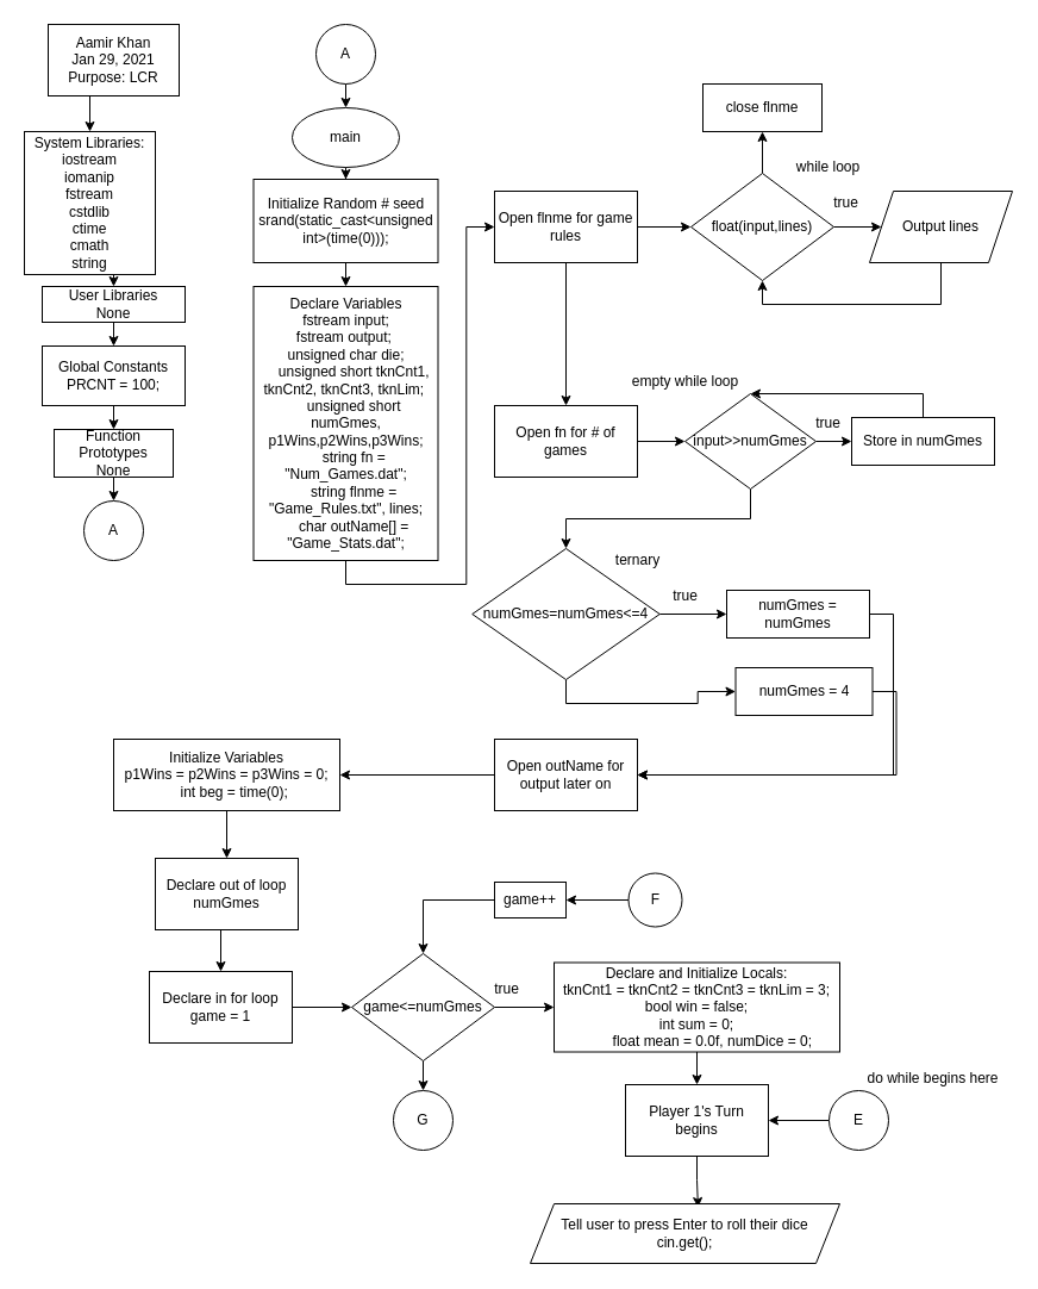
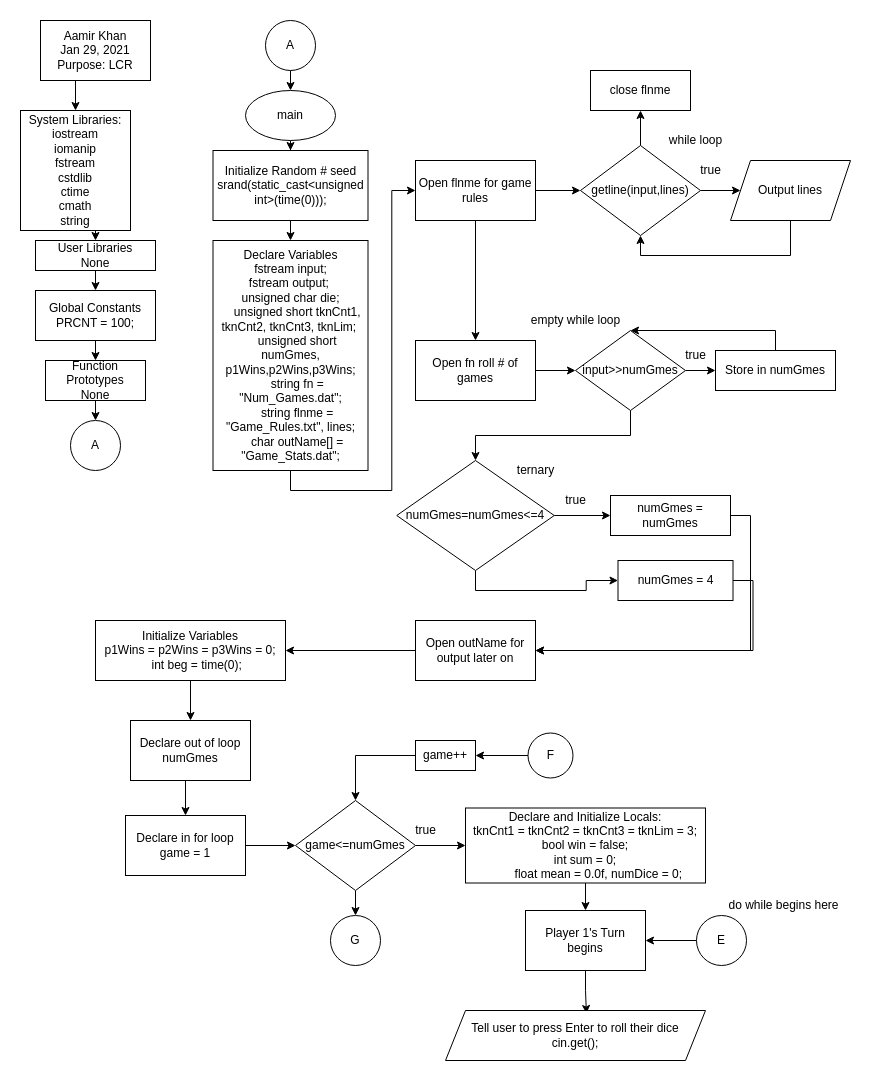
  <mxCell id="0" />
  <mxCell id="1" parent="0" />
  <mxCell id="2" style="edgeStyle=orthogonalEdgeStyle;rounded=0;orthogonalLoop=1;jettySize=auto;html=1;exitX=0.5;exitY=1;exitDx=0;exitDy=0;entryX=0.5;entryY=0;entryDx=0;entryDy=0;" edge="1" parent="1" source="3" target="5"><mxGeometry relative="1" as="geometry" /></mxCell>
  <mxCell id="3" value="Aamir Khan&lt;br&gt;Jan 29, 2021&lt;br&gt;Purpose: LCR&lt;br&gt;" style="rounded=0;whiteSpace=wrap;html=1;" vertex="1" parent="1"><mxGeometry x="40" y="20" width="110" height="60" as="geometry" /></mxCell>
  <mxCell id="4" style="edgeStyle=orthogonalEdgeStyle;rounded=0;orthogonalLoop=1;jettySize=auto;html=1;exitX=0.5;exitY=1;exitDx=0;exitDy=0;entryX=0.5;entryY=0;entryDx=0;entryDy=0;" edge="1" parent="1" source="5" target="7"><mxGeometry relative="1" as="geometry" /></mxCell>
  <mxCell id="5" value="System Libraries:&lt;br&gt;iostream&lt;br&gt;iomanip&lt;br&gt;fstream&lt;br&gt;cstdlib&lt;br&gt;ctime&lt;br&gt;cmath&lt;br&gt;string" style="rounded=0;whiteSpace=wrap;html=1;" vertex="1" parent="1"><mxGeometry x="20" y="110" width="110" height="120" as="geometry" /></mxCell>
  <mxCell id="6" style="edgeStyle=orthogonalEdgeStyle;rounded=0;orthogonalLoop=1;jettySize=auto;html=1;exitX=0.5;exitY=1;exitDx=0;exitDy=0;entryX=0.5;entryY=0;entryDx=0;entryDy=0;" edge="1" parent="1" source="7" target="9"><mxGeometry relative="1" as="geometry" /></mxCell>
  <mxCell id="7" value="User Libraries&lt;br&gt;None" style="rounded=0;whiteSpace=wrap;html=1;" vertex="1" parent="1"><mxGeometry x="35" y="240" width="120" height="30" as="geometry" /></mxCell>
  <mxCell id="8" style="edgeStyle=orthogonalEdgeStyle;rounded=0;orthogonalLoop=1;jettySize=auto;html=1;exitX=0.5;exitY=1;exitDx=0;exitDy=0;entryX=0.5;entryY=0;entryDx=0;entryDy=0;" edge="1" parent="1" source="9" target="11"><mxGeometry relative="1" as="geometry" /></mxCell>
  <mxCell id="9" value="Global Constants&lt;br&gt;PRCNT = 100;" style="rounded=0;whiteSpace=wrap;html=1;" vertex="1" parent="1"><mxGeometry x="35" y="290" width="120" height="50" as="geometry" /></mxCell>
  <mxCell id="10" style="edgeStyle=orthogonalEdgeStyle;rounded=0;orthogonalLoop=1;jettySize=auto;html=1;exitX=0.5;exitY=1;exitDx=0;exitDy=0;entryX=0.5;entryY=0;entryDx=0;entryDy=0;" edge="1" parent="1" source="11" target="12"><mxGeometry relative="1" as="geometry" /></mxCell>
  <mxCell id="11" value="Function Prototypes&lt;br&gt;None" style="rounded=0;whiteSpace=wrap;html=1;" vertex="1" parent="1"><mxGeometry x="45" y="360" width="100" height="40" as="geometry" /></mxCell>
  <mxCell id="12" value="A" style="ellipse;whiteSpace=wrap;html=1;aspect=fixed;" vertex="1" parent="1"><mxGeometry x="70" y="420" width="50" height="50" as="geometry" /></mxCell>
  <mxCell id="13" style="edgeStyle=orthogonalEdgeStyle;rounded=0;orthogonalLoop=1;jettySize=auto;html=1;exitX=0.5;exitY=1;exitDx=0;exitDy=0;entryX=0.5;entryY=0;entryDx=0;entryDy=0;" edge="1" parent="1" source="14" target="16"><mxGeometry relative="1" as="geometry" /></mxCell>
  <mxCell id="14" value="A" style="ellipse;whiteSpace=wrap;html=1;aspect=fixed;" vertex="1" parent="1"><mxGeometry x="265" y="20" width="50" height="50" as="geometry" /></mxCell>
  <mxCell id="15" style="edgeStyle=orthogonalEdgeStyle;rounded=0;orthogonalLoop=1;jettySize=auto;html=1;exitX=0.5;exitY=1;exitDx=0;exitDy=0;" edge="1" parent="1" source="16" target="18"><mxGeometry relative="1" as="geometry" /></mxCell>
  <mxCell id="16" value="main" style="ellipse;whiteSpace=wrap;html=1;" vertex="1" parent="1"><mxGeometry x="245" y="90" width="90" height="50" as="geometry" /></mxCell>
  <mxCell id="17" style="edgeStyle=orthogonalEdgeStyle;rounded=0;orthogonalLoop=1;jettySize=auto;html=1;exitX=0.5;exitY=1;exitDx=0;exitDy=0;entryX=0.5;entryY=0;entryDx=0;entryDy=0;" edge="1" parent="1" source="18" target="20"><mxGeometry relative="1" as="geometry" /></mxCell>
  <mxCell id="18" value="Initialize Random # seed&lt;br&gt;srand(static_cast&amp;lt;unsigned int&amp;gt;(time(0)));" style="rounded=0;whiteSpace=wrap;html=1;" vertex="1" parent="1"><mxGeometry x="212.5" y="150" width="155" height="70" as="geometry" /></mxCell>
  <mxCell id="19" style="edgeStyle=orthogonalEdgeStyle;rounded=0;orthogonalLoop=1;jettySize=auto;html=1;exitX=0.5;exitY=1;exitDx=0;exitDy=0;entryX=0;entryY=0.5;entryDx=0;entryDy=0;" edge="1" parent="1" source="20" target="23"><mxGeometry relative="1" as="geometry" /></mxCell>
  <mxCell id="20" value="Declare Variables&lt;br&gt;&lt;span&gt;fstream input;&lt;br&gt;&lt;/span&gt;&lt;span&gt;fstream output;&amp;nbsp;&lt;br&gt;&lt;/span&gt;&lt;span&gt;unsigned char die;&lt;/span&gt;&lt;span&gt;&lt;br&gt;&lt;/span&gt;&lt;div&gt;&amp;nbsp; &amp;nbsp; unsigned short tknCnt1, tknCnt2, tknCnt3, tknLim;&amp;nbsp;&lt;/div&gt;&lt;div&gt;&amp;nbsp; &amp;nbsp; unsigned short numGmes, p1Wins,p2Wins,p3Wins;&lt;/div&gt;&lt;div&gt;&amp;nbsp; &amp;nbsp; string fn = &quot;Num_Games.dat&quot;;&lt;/div&gt;&lt;div&gt;&amp;nbsp; &amp;nbsp; string flnme = &quot;Game_Rules.txt&quot;, lines;&lt;/div&gt;&lt;div&gt;&amp;nbsp; &amp;nbsp; char outName[] = &quot;Game_Stats.dat&quot;;&lt;/div&gt;" style="rounded=0;whiteSpace=wrap;html=1;" vertex="1" parent="1"><mxGeometry x="212.5" y="240" width="155" height="230" as="geometry" /></mxCell>
  <mxCell id="21" style="edgeStyle=orthogonalEdgeStyle;rounded=0;orthogonalLoop=1;jettySize=auto;html=1;exitX=1;exitY=0.5;exitDx=0;exitDy=0;" edge="1" parent="1" source="23" target="26"><mxGeometry relative="1" as="geometry" /></mxCell>
  <mxCell id="22" style="edgeStyle=orthogonalEdgeStyle;rounded=0;orthogonalLoop=1;jettySize=auto;html=1;exitX=0.5;exitY=1;exitDx=0;exitDy=0;entryX=0.5;entryY=0;entryDx=0;entryDy=0;" edge="1" parent="1" source="23" target="33"><mxGeometry relative="1" as="geometry" /></mxCell>
  <mxCell id="23" value="Open flnme for game rules" style="rounded=0;whiteSpace=wrap;html=1;" vertex="1" parent="1"><mxGeometry x="415" y="160" width="120" height="60" as="geometry" /></mxCell>
  <mxCell id="24" style="edgeStyle=orthogonalEdgeStyle;rounded=0;orthogonalLoop=1;jettySize=auto;html=1;exitX=1;exitY=0.5;exitDx=0;exitDy=0;entryX=0;entryY=0.5;entryDx=0;entryDy=0;" edge="1" parent="1" source="26" target="28"><mxGeometry relative="1" as="geometry" /></mxCell>
  <mxCell id="25" style="edgeStyle=orthogonalEdgeStyle;rounded=0;orthogonalLoop=1;jettySize=auto;html=1;exitX=0.5;exitY=0;exitDx=0;exitDy=0;entryX=0.5;entryY=1;entryDx=0;entryDy=0;" edge="1" parent="1" source="26" target="31"><mxGeometry relative="1" as="geometry" /></mxCell>
- <mxCell id="26" value="float(input,lines)" style="rhombus;whiteSpace=wrap;html=1;" vertex="1" parent="1"><mxGeometry x="580" y="145" width="120" height="90" as="geometry" /></mxCell>
+ <mxCell id="26" value="getline(input,lines)" style="rhombus;whiteSpace=wrap;html=1;" vertex="1" parent="1"><mxGeometry x="580" y="145" width="120" height="90" as="geometry" /></mxCell>
  <mxCell id="27" style="edgeStyle=orthogonalEdgeStyle;rounded=0;orthogonalLoop=1;jettySize=auto;html=1;exitX=0.5;exitY=1;exitDx=0;exitDy=0;entryX=0.5;entryY=1;entryDx=0;entryDy=0;" edge="1" parent="1" source="28" target="26"><mxGeometry relative="1" as="geometry" /></mxCell>
  <mxCell id="28" value="Output lines" style="shape=parallelogram;perimeter=parallelogramPerimeter;whiteSpace=wrap;html=1;fixedSize=1;" vertex="1" parent="1"><mxGeometry x="730" y="160" width="120" height="60" as="geometry" /></mxCell>
  <mxCell id="29" value="true" style="text;html=1;align=center;verticalAlign=middle;resizable=0;points=[];autosize=1;" vertex="1" parent="1"><mxGeometry x="690" y="160" width="40" height="20" as="geometry" /></mxCell>
  <mxCell id="30" value="while loop" style="text;html=1;align=center;verticalAlign=middle;resizable=0;points=[];autosize=1;" vertex="1" parent="1"><mxGeometry x="660" y="130" width="70" height="20" as="geometry" /></mxCell>
  <mxCell id="31" value="close flnme" style="rounded=0;whiteSpace=wrap;html=1;" vertex="1" parent="1"><mxGeometry x="590" y="70" width="100" height="40" as="geometry" /></mxCell>
  <mxCell id="32" style="edgeStyle=orthogonalEdgeStyle;rounded=0;orthogonalLoop=1;jettySize=auto;html=1;exitX=1;exitY=0.5;exitDx=0;exitDy=0;entryX=0;entryY=0.5;entryDx=0;entryDy=0;" edge="1" parent="1" source="33" target="36"><mxGeometry relative="1" as="geometry" /></mxCell>
- <mxCell id="33" value="Open fn for # of games" style="rounded=0;whiteSpace=wrap;html=1;" vertex="1" parent="1"><mxGeometry x="415" y="340" width="120" height="60" as="geometry" /></mxCell>
+ <mxCell id="33" value="Open fn roll # of games" style="rounded=0;whiteSpace=wrap;html=1;" vertex="1" parent="1"><mxGeometry x="415" y="340" width="120" height="60" as="geometry" /></mxCell>
  <mxCell id="34" style="edgeStyle=orthogonalEdgeStyle;rounded=0;orthogonalLoop=1;jettySize=auto;html=1;exitX=1;exitY=0.5;exitDx=0;exitDy=0;entryX=0;entryY=0.5;entryDx=0;entryDy=0;" edge="1" parent="1" source="36" target="38"><mxGeometry relative="1" as="geometry" /></mxCell>
  <mxCell id="35" style="edgeStyle=orthogonalEdgeStyle;rounded=0;orthogonalLoop=1;jettySize=auto;html=1;exitX=0.5;exitY=1;exitDx=0;exitDy=0;entryX=0.5;entryY=0;entryDx=0;entryDy=0;" edge="1" parent="1" source="36" target="43"><mxGeometry relative="1" as="geometry" /></mxCell>
  <mxCell id="36" value="input&amp;gt;&amp;gt;numGmes" style="rhombus;whiteSpace=wrap;html=1;" vertex="1" parent="1"><mxGeometry x="575" y="330" width="110" height="80" as="geometry" /></mxCell>
  <mxCell id="37" style="edgeStyle=orthogonalEdgeStyle;rounded=0;orthogonalLoop=1;jettySize=auto;html=1;exitX=0.5;exitY=0;exitDx=0;exitDy=0;entryX=0.5;entryY=0;entryDx=0;entryDy=0;" edge="1" parent="1" source="38" target="36"><mxGeometry relative="1" as="geometry" /></mxCell>
  <mxCell id="38" value="Store in numGmes" style="rounded=0;whiteSpace=wrap;html=1;" vertex="1" parent="1"><mxGeometry x="715" y="350" width="120" height="40" as="geometry" /></mxCell>
  <mxCell id="39" value="true" style="text;html=1;align=center;verticalAlign=middle;resizable=0;points=[];autosize=1;" vertex="1" parent="1"><mxGeometry x="675" y="345" width="40" height="20" as="geometry" /></mxCell>
  <mxCell id="40" value="empty while loop" style="text;html=1;align=center;verticalAlign=middle;resizable=0;points=[];autosize=1;" vertex="1" parent="1"><mxGeometry x="525" y="310" width="100" height="20" as="geometry" /></mxCell>
  <mxCell id="41" style="edgeStyle=orthogonalEdgeStyle;rounded=0;orthogonalLoop=1;jettySize=auto;html=1;exitX=1;exitY=0.5;exitDx=0;exitDy=0;entryX=0;entryY=0.5;entryDx=0;entryDy=0;" edge="1" parent="1" source="43" target="45"><mxGeometry relative="1" as="geometry" /></mxCell>
  <mxCell id="42" style="edgeStyle=orthogonalEdgeStyle;rounded=0;orthogonalLoop=1;jettySize=auto;html=1;exitX=0.5;exitY=1;exitDx=0;exitDy=0;entryX=0;entryY=0.5;entryDx=0;entryDy=0;" edge="1" parent="1" source="43" target="48"><mxGeometry relative="1" as="geometry" /></mxCell>
  <mxCell id="43" value="numGmes=numGmes&amp;lt;=4" style="rhombus;whiteSpace=wrap;html=1;" vertex="1" parent="1"><mxGeometry x="396.25" y="460" width="157.5" height="110" as="geometry" /></mxCell>
  <mxCell id="44" style="edgeStyle=orthogonalEdgeStyle;rounded=0;orthogonalLoop=1;jettySize=auto;html=1;exitX=1;exitY=0.5;exitDx=0;exitDy=0;entryX=1;entryY=0.5;entryDx=0;entryDy=0;" edge="1" parent="1" source="45" target="50"><mxGeometry relative="1" as="geometry" /></mxCell>
  <mxCell id="45" value="numGmes = numGmes" style="rounded=0;whiteSpace=wrap;html=1;" vertex="1" parent="1"><mxGeometry x="610" y="495" width="120" height="40" as="geometry" /></mxCell>
  <mxCell id="46" value="true" style="text;html=1;align=center;verticalAlign=middle;resizable=0;points=[];autosize=1;" vertex="1" parent="1"><mxGeometry x="555" y="490" width="40" height="20" as="geometry" /></mxCell>
  <mxCell id="47" style="edgeStyle=orthogonalEdgeStyle;rounded=0;orthogonalLoop=1;jettySize=auto;html=1;exitX=1;exitY=0.5;exitDx=0;exitDy=0;entryX=1;entryY=0.5;entryDx=0;entryDy=0;" edge="1" parent="1" source="48" target="50"><mxGeometry relative="1" as="geometry" /></mxCell>
  <mxCell id="48" value="numGmes = 4" style="rounded=0;whiteSpace=wrap;html=1;" vertex="1" parent="1"><mxGeometry x="617.5" y="560" width="115" height="40" as="geometry" /></mxCell>
  <mxCell id="49" style="edgeStyle=orthogonalEdgeStyle;rounded=0;orthogonalLoop=1;jettySize=auto;html=1;exitX=0;exitY=0.5;exitDx=0;exitDy=0;entryX=1;entryY=0.5;entryDx=0;entryDy=0;" edge="1" parent="1" source="50" target="53"><mxGeometry relative="1" as="geometry" /></mxCell>
  <mxCell id="50" value="Open outName for output later on" style="rounded=0;whiteSpace=wrap;html=1;" vertex="1" parent="1"><mxGeometry x="415" y="620" width="120" height="60" as="geometry" /></mxCell>
  <mxCell id="51" value="ternary" style="text;html=1;align=center;verticalAlign=middle;resizable=0;points=[];autosize=1;" vertex="1" parent="1"><mxGeometry x="510" y="460" width="50" height="20" as="geometry" /></mxCell>
  <mxCell id="52" style="edgeStyle=orthogonalEdgeStyle;rounded=0;orthogonalLoop=1;jettySize=auto;html=1;exitX=0.5;exitY=1;exitDx=0;exitDy=0;entryX=0.5;entryY=0;entryDx=0;entryDy=0;" edge="1" parent="1" source="53" target="55"><mxGeometry relative="1" as="geometry" /></mxCell>
  <mxCell id="53" value="Initialize Variables&lt;br&gt;&lt;div&gt;p1Wins = p2Wins = p3Wins = 0;&lt;/div&gt;&lt;div&gt;&amp;nbsp; &amp;nbsp; int beg = time(0);&lt;/div&gt;" style="rounded=0;whiteSpace=wrap;html=1;" vertex="1" parent="1"><mxGeometry x="95" y="620" width="190" height="60" as="geometry" /></mxCell>
  <mxCell id="54" style="edgeStyle=orthogonalEdgeStyle;rounded=0;orthogonalLoop=1;jettySize=auto;html=1;exitX=0.5;exitY=1;exitDx=0;exitDy=0;entryX=0.5;entryY=0;entryDx=0;entryDy=0;" edge="1" parent="1" source="55" target="57"><mxGeometry relative="1" as="geometry" /></mxCell>
  <mxCell id="55" value="Declare out of loop&lt;br&gt;numGmes" style="rounded=0;whiteSpace=wrap;html=1;" vertex="1" parent="1"><mxGeometry x="130" y="720" width="120" height="60" as="geometry" /></mxCell>
  <mxCell id="56" style="edgeStyle=orthogonalEdgeStyle;rounded=0;orthogonalLoop=1;jettySize=auto;html=1;exitX=1;exitY=0.5;exitDx=0;exitDy=0;entryX=0;entryY=0.5;entryDx=0;entryDy=0;" edge="1" parent="1" source="57" target="60"><mxGeometry relative="1" as="geometry" /></mxCell>
  <mxCell id="57" value="Declare in for loop&lt;br&gt;game = 1" style="rounded=0;whiteSpace=wrap;html=1;" vertex="1" parent="1"><mxGeometry x="125" y="815" width="120" height="60" as="geometry" /></mxCell>
  <mxCell id="58" style="edgeStyle=orthogonalEdgeStyle;rounded=0;orthogonalLoop=1;jettySize=auto;html=1;exitX=1;exitY=0.5;exitDx=0;exitDy=0;entryX=0;entryY=0.5;entryDx=0;entryDy=0;" edge="1" parent="1" source="60" target="64"><mxGeometry relative="1" as="geometry" /></mxCell>
  <mxCell id="59" style="edgeStyle=orthogonalEdgeStyle;rounded=0;orthogonalLoop=1;jettySize=auto;html=1;exitX=0.5;exitY=1;exitDx=0;exitDy=0;entryX=0.5;entryY=0;entryDx=0;entryDy=0;" edge="1" parent="1" source="60" target="72"><mxGeometry relative="1" as="geometry" /></mxCell>
  <mxCell id="60" value="game&amp;lt;=numGmes" style="rhombus;whiteSpace=wrap;html=1;" vertex="1" parent="1"><mxGeometry x="295" y="800" width="120" height="90" as="geometry" /></mxCell>
  <mxCell id="61" style="edgeStyle=orthogonalEdgeStyle;rounded=0;orthogonalLoop=1;jettySize=auto;html=1;exitX=0;exitY=0.5;exitDx=0;exitDy=0;entryX=0.5;entryY=0;entryDx=0;entryDy=0;" edge="1" parent="1" source="62" target="60"><mxGeometry relative="1" as="geometry" /></mxCell>
  <mxCell id="62" value="game++" style="rounded=0;whiteSpace=wrap;html=1;" vertex="1" parent="1"><mxGeometry x="415" y="740" width="60" height="30" as="geometry" /></mxCell>
  <mxCell id="63" style="edgeStyle=orthogonalEdgeStyle;rounded=0;orthogonalLoop=1;jettySize=auto;html=1;exitX=0.5;exitY=1;exitDx=0;exitDy=0;entryX=0.5;entryY=0;entryDx=0;entryDy=0;" edge="1" parent="1" source="64" target="66"><mxGeometry relative="1" as="geometry" /></mxCell>
  <mxCell id="64" value="Declare and Initialize Locals:&lt;br&gt;tknCnt1 = tknCnt2 = tknCnt3 = tknLim = 3;&lt;br&gt;bool win = false;&lt;br&gt;&lt;div&gt;int sum = 0;&lt;/div&gt;&lt;div&gt;&amp;nbsp; &amp;nbsp; &amp;nbsp; &amp;nbsp; float mean = 0.0f, numDice = 0;&lt;/div&gt;" style="rounded=0;whiteSpace=wrap;html=1;" vertex="1" parent="1"><mxGeometry x="465" y="807.5" width="240" height="75" as="geometry" /></mxCell>
  <mxCell id="65" style="edgeStyle=orthogonalEdgeStyle;rounded=0;orthogonalLoop=1;jettySize=auto;html=1;exitX=0.5;exitY=1;exitDx=0;exitDy=0;entryX=0.542;entryY=0.06;entryDx=0;entryDy=0;entryPerimeter=0;" edge="1" parent="1" source="66" target="67"><mxGeometry relative="1" as="geometry" /></mxCell>
  <mxCell id="66" value="Player 1's Turn begins" style="rounded=0;whiteSpace=wrap;html=1;" vertex="1" parent="1"><mxGeometry x="525" y="910" width="120" height="60" as="geometry" /></mxCell>
  <mxCell id="67" value="Tell user to press Enter to roll their dice&lt;br&gt;cin.get();" style="shape=parallelogram;perimeter=parallelogramPerimeter;whiteSpace=wrap;html=1;fixedSize=1;" vertex="1" parent="1"><mxGeometry x="445" y="1010" width="260" height="50" as="geometry" /></mxCell>
  <mxCell id="68" style="edgeStyle=orthogonalEdgeStyle;rounded=0;orthogonalLoop=1;jettySize=auto;html=1;exitX=0;exitY=0.5;exitDx=0;exitDy=0;entryX=1;entryY=0.5;entryDx=0;entryDy=0;" edge="1" parent="1" source="69" target="66"><mxGeometry relative="1" as="geometry" /></mxCell>
  <mxCell id="69" value="E" style="ellipse;whiteSpace=wrap;html=1;aspect=fixed;" vertex="1" parent="1"><mxGeometry x="696" y="915" width="50" height="50" as="geometry" /></mxCell>
  <mxCell id="70" style="edgeStyle=orthogonalEdgeStyle;rounded=0;orthogonalLoop=1;jettySize=auto;html=1;exitX=0;exitY=0.5;exitDx=0;exitDy=0;entryX=1;entryY=0.5;entryDx=0;entryDy=0;" edge="1" parent="1" source="71" target="62"><mxGeometry relative="1" as="geometry" /></mxCell>
  <mxCell id="71" value="F" style="ellipse;whiteSpace=wrap;html=1;aspect=fixed;" vertex="1" parent="1"><mxGeometry x="527.5" y="732.5" width="45" height="45" as="geometry" /></mxCell>
  <mxCell id="72" value="G" style="ellipse;whiteSpace=wrap;html=1;aspect=fixed;" vertex="1" parent="1"><mxGeometry x="330" y="915" width="50" height="50" as="geometry" /></mxCell>
  <mxCell id="73" value="true" style="text;html=1;align=center;verticalAlign=middle;resizable=0;points=[];autosize=1;" vertex="1" parent="1"><mxGeometry x="405" y="820" width="40" height="20" as="geometry" /></mxCell>
  <mxCell id="74" value="do while begins here" style="text;html=1;align=center;verticalAlign=middle;resizable=0;points=[];autosize=1;" vertex="1" parent="1"><mxGeometry x="717.5" y="895" width="130" height="20" as="geometry" /></mxCell>
